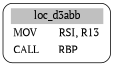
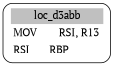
  digraph {
    fontname="PT Serif"
-   n1 [fontname="PT Serif" label=<<table border="0" cellborder="0" cellpadding="3"><tr><td align="center" colspan="2" bgcolor="grey">loc_d3abb</td></tr><tr><td align="left">MOV        RSI, R13</td></tr><tr><td align="left">CALL       RBP</td></tr></table>> shape=Mrecord]
+   n1 [fontname="PT Serif" label=<<table border="0" cellborder="0" cellpadding="3"><tr><td align="center" colspan="2" bgcolor="grey">loc_d3abb</td></tr><tr><td align="left">MOV        RSI, R13</td></tr><tr><td align="left">RSI       RBP</td></tr></table>> shape=Mrecord]
  }
